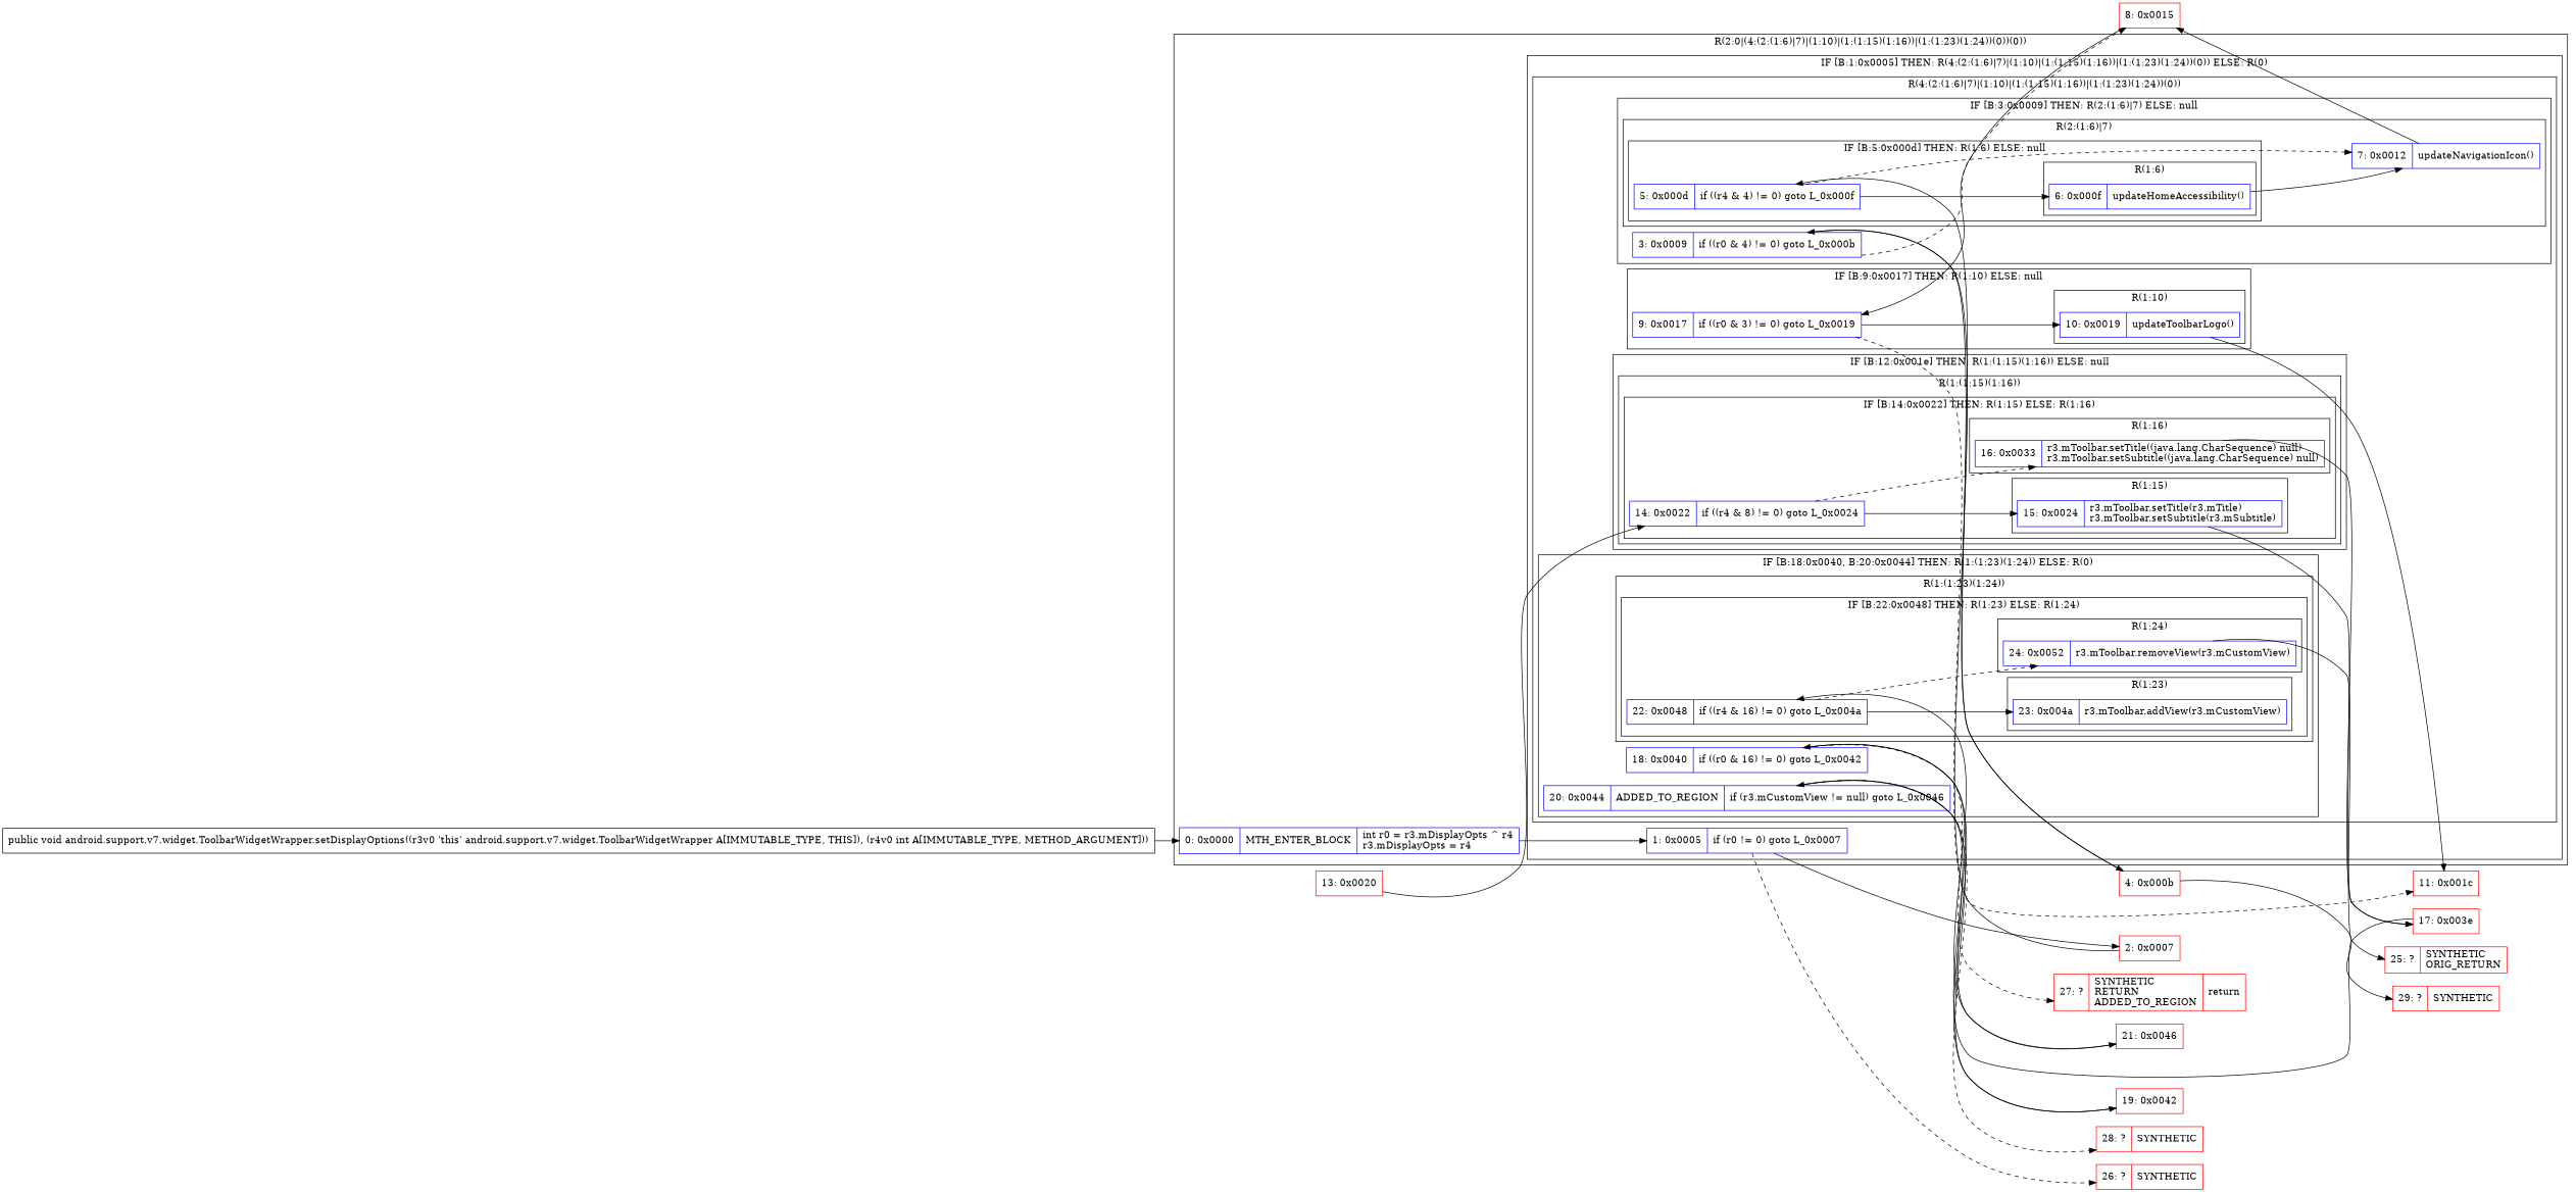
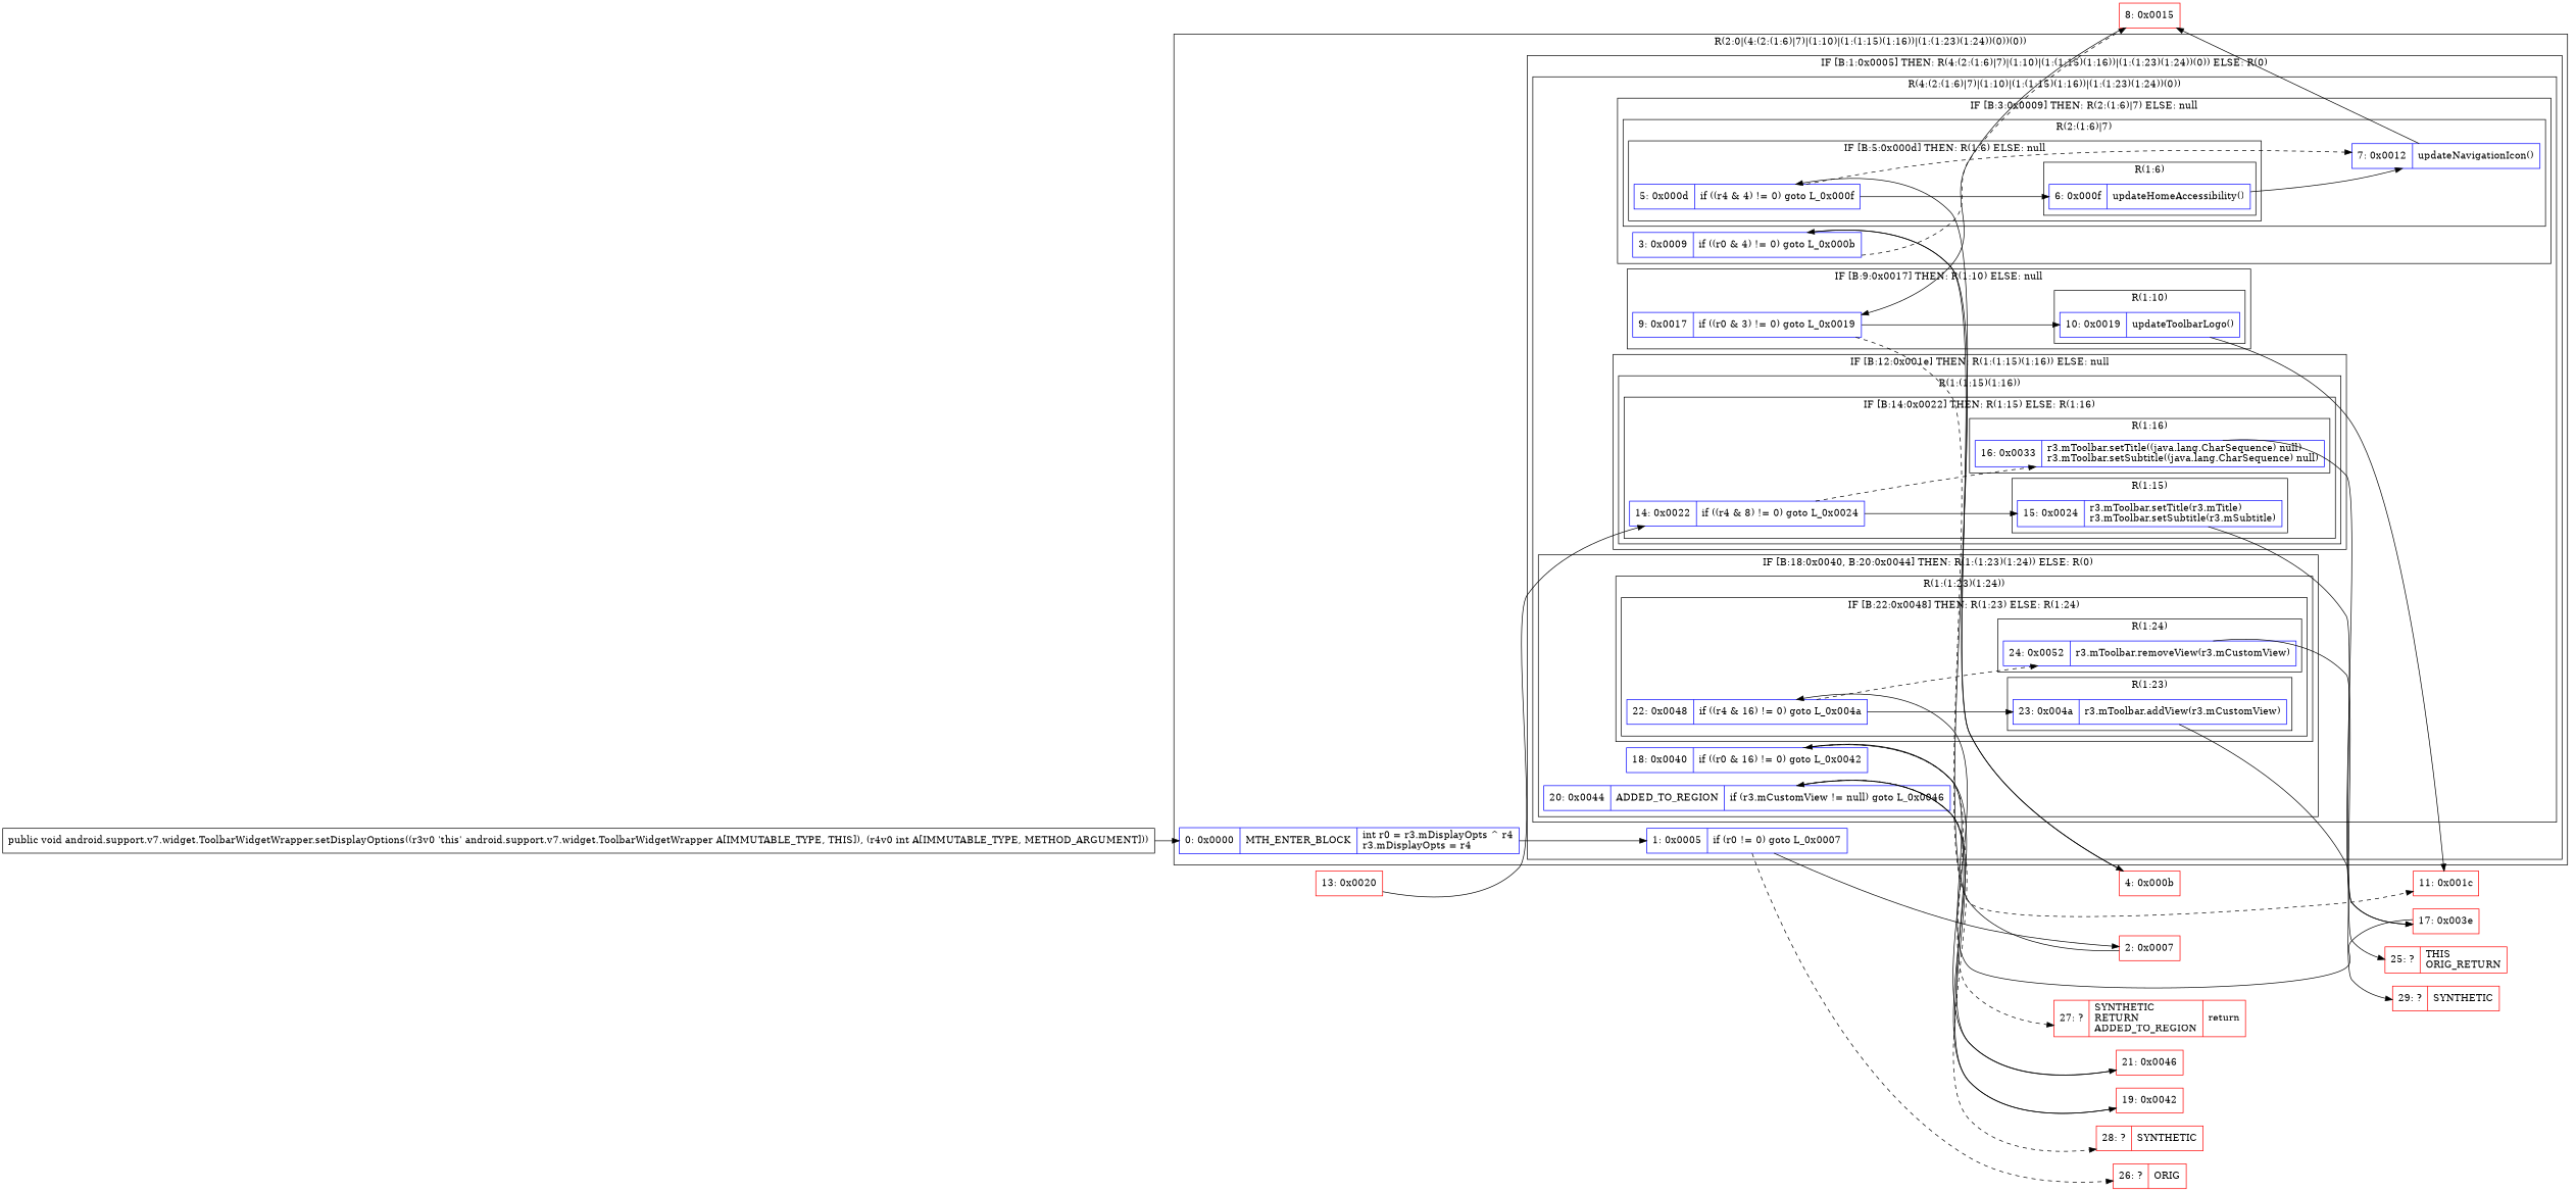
  digraph {
    rankdir=LR
    node [color=blue shape=record]
    n1 [label="{6\:\ 0x000f|updateHomeAccessibility()\l}"]
    n2 [label="{5\:\ 0x000d|if ((r4 & 4) != 0) goto L_0x000f\l}"]
    n3 [label="{7\:\ 0x0012|updateNavigationIcon()\l}"]
    n4 [label="{3\:\ 0x0009|if ((r0 & 4) != 0) goto L_0x000b\l}"]
    n5 [label="{10\:\ 0x0019|updateToolbarLogo()\l}"]
    n6 [label="{9\:\ 0x0017|if ((r0 & 3) != 0) goto L_0x0019\l}"]
    n7 [label="{15\:\ 0x0024|r3.mToolbar.setTitle(r3.mTitle)\lr3.mToolbar.setSubtitle(r3.mSubtitle)\l}"]
    n8 [label="{16\:\ 0x0033|r3.mToolbar.setTitle((java.lang.CharSequence) null)\lr3.mToolbar.setSubtitle((java.lang.CharSequence) null)\l}"]
    n9 [label="{14\:\ 0x0022|if ((r4 & 8) != 0) goto L_0x0024\l}"]
    n10 [label="{23\:\ 0x004a|r3.mToolbar.addView(r3.mCustomView)\l}"]
    n11 [label="{24\:\ 0x0052|r3.mToolbar.removeView(r3.mCustomView)\l}"]
    n12 [label="{22\:\ 0x0048|if ((r4 & 16) != 0) goto L_0x004a\l}"]
    n13 [label="{18\:\ 0x0040|if ((r0 & 16) != 0) goto L_0x0042\l}"]
    n14 [label="{20\:\ 0x0044|ADDED_TO_REGION\l|if (r3.mCustomView != null) goto L_0x0046\l}"]
    n15 [label="{1\:\ 0x0005|if (r0 != 0) goto L_0x0007\l}"]
    n16 [label="{0\:\ 0x0000|MTH_ENTER_BLOCK\l|int r0 = r3.mDisplayOpts ^ r4\lr3.mDisplayOpts = r4\l}"]
    n17 [color=red label="{8\:\ 0x0015}"]
    n18 [color=red label="{4\:\ 0x000b}"]
    n19 [color=red label="{11\:\ 0x001c}"]
    n20 [color=red label="{17\:\ 0x003e}"]
    n21 [color=red label="{29\:\ ?|SYNTHETIC\l}"]
-   n22 [color=red label="{25\:\ ?|SYNTHETIC\lORIG_RETURN\l}"]
+   n22 [color=red label="{25\:\ ?|THIS\lORIG_RETURN\l}"]
    n23 [color=red label="{19\:\ 0x0042}"]
    n24 [color=red label="{27\:\ ?|SYNTHETIC\lRETURN\lADDED_TO_REGION\l|return\l}"]
    n25 [color=red label="{21\:\ 0x0046}"]
    n26 [color=red label="{28\:\ ?|SYNTHETIC\l}"]
    n27 [color=red label="{2\:\ 0x0007}"]
-   n28 [color=red label="{26\:\ ?|SYNTHETIC\l}"]
+   n28 [color=red label="{26\:\ ?|ORIG\l}"]
    n29 [color=red label="{13\:\ 0x0020}"]
    n30 [label="{public void android.support.v7.widget.ToolbarWidgetWrapper.setDisplayOptions((r3v0 'this' android.support.v7.widget.ToolbarWidgetWrapper A[IMMUTABLE_TYPE, THIS]), (r4v0 int A[IMMUTABLE_TYPE, METHOD_ARGUMENT])) }" color=""]
    subgraph cluster_1 {
      label="R(2:0|(4:(2:(1:6)|7)|(1:10)|(1:(1:15)(1:16))|(1:(1:23)(1:24))(0))(0))"
      n16
      subgraph cluster_2 {
        label="IF [B:1:0x0005] THEN: R(4:(2:(1:6)|7)|(1:10)|(1:(1:15)(1:16))|(1:(1:23)(1:24))(0)) ELSE: R(0)"
        n15
        subgraph cluster_3 {
          label="R(4:(2:(1:6)|7)|(1:10)|(1:(1:15)(1:16))|(1:(1:23)(1:24))(0))"
          subgraph cluster_4 {
            label="IF [B:3:0x0009] THEN: R(2:(1:6)|7) ELSE: null"
            n4
            subgraph cluster_5 {
              label="R(2:(1:6)|7)"
              n3
              subgraph cluster_6 {
                label="IF [B:5:0x000d] THEN: R(1:6) ELSE: null"
                n2
                subgraph cluster_7 {
                  label="R(1:6)"
                  n1
                }
              }
            }
          }
          subgraph cluster_8 {
            label="IF [B:9:0x0017] THEN: R(1:10) ELSE: null"
            n6
            subgraph cluster_9 {
              label="R(1:10)"
              n5
            }
          }
          subgraph cluster_10 {
            label="IF [B:12:0x001e] THEN: R(1:(1:15)(1:16)) ELSE: null"
            subgraph cluster_11 {
              label="R(1:(1:15)(1:16))"
              subgraph cluster_12 {
                label="IF [B:14:0x0022] THEN: R(1:15) ELSE: R(1:16)"
                n9
                subgraph cluster_13 {
                  label="R(1:15)"
                  n7
                }
                subgraph cluster_14 {
                  label="R(1:16)"
                  n8
                }
              }
            }
          }
          subgraph cluster_15 {
            label="IF [B:18:0x0040, B:20:0x0044] THEN: R(1:(1:23)(1:24)) ELSE: R(0)"
            n13
            n14
            subgraph cluster_16 {
              label="R(1:(1:23)(1:24))"
              subgraph cluster_17 {
                label="IF [B:22:0x0048] THEN: R(1:23) ELSE: R(1:24)"
                n12
                subgraph cluster_18 {
                  label="R(1:23)"
                  n10
                }
                subgraph cluster_19 {
                  label="R(1:24)"
                  n11
                }
              }
            }
            subgraph cluster_20 {
              label="R(0)"
            }
          }
        }
        subgraph cluster_21 {
          label="R(0)"
        }
      }
    }
    n1 -> n3
    n2 -> n1
    n2 -> n3 [style=dashed]
    n3 -> n17
    n4 -> n17 [style=dashed]
    n4 -> n18
    n5 -> n19
    n6 -> n5
    n6 -> n19 [style=dashed]
    n7 -> n20
    n8 -> n20
    n9 -> n7
    n9 -> n8 [style=dashed]
-   n18 -> n21
+   n10 -> n21
    n11 -> n22
    n12 -> n10
    n12 -> n11 [style=dashed]
    n13 -> n23
    n13 -> n24 [style=dashed]
    n14 -> n25
    n14 -> n26 [style=dashed]
    n15 -> n27
    n15 -> n28 [style=dashed]
    n16 -> n15
    n17 -> n6
    n18 -> n2
    n20 -> n13
    n23 -> n14
    n25 -> n12
    n27 -> n4
    n29 -> n9
    n30 -> n16
  }
